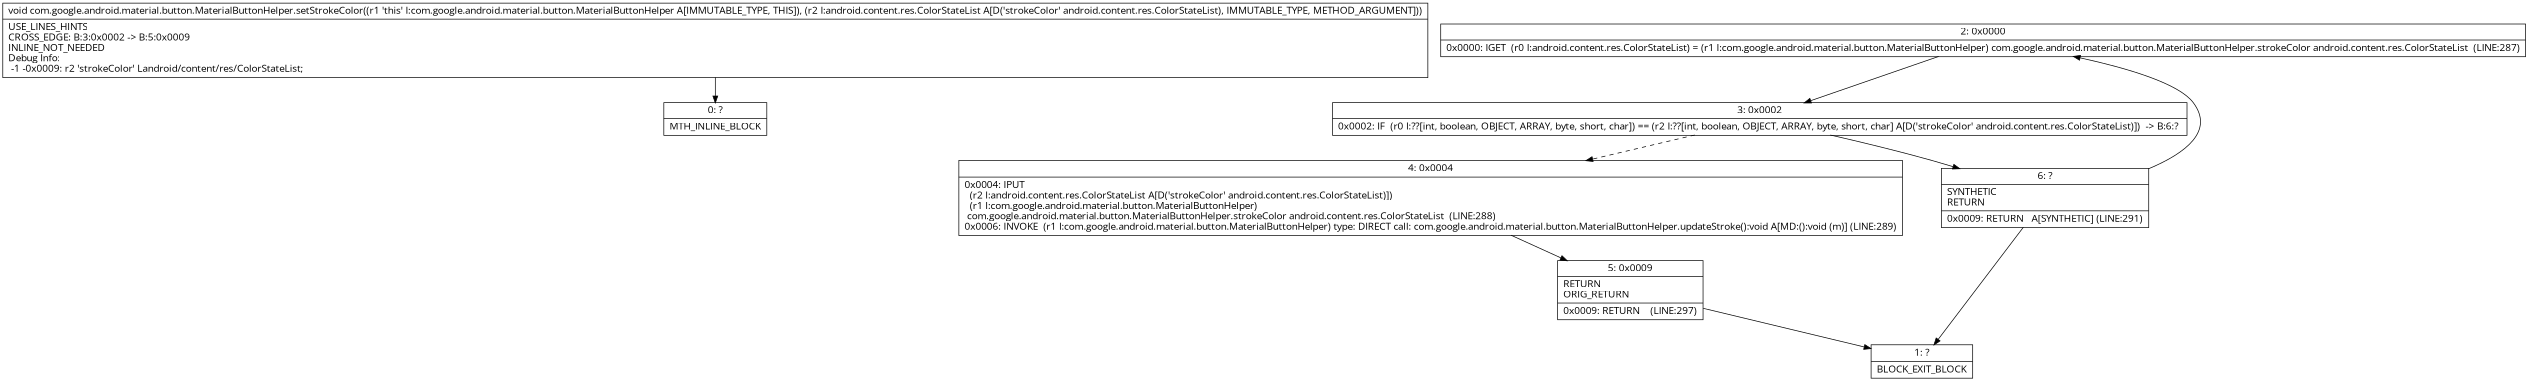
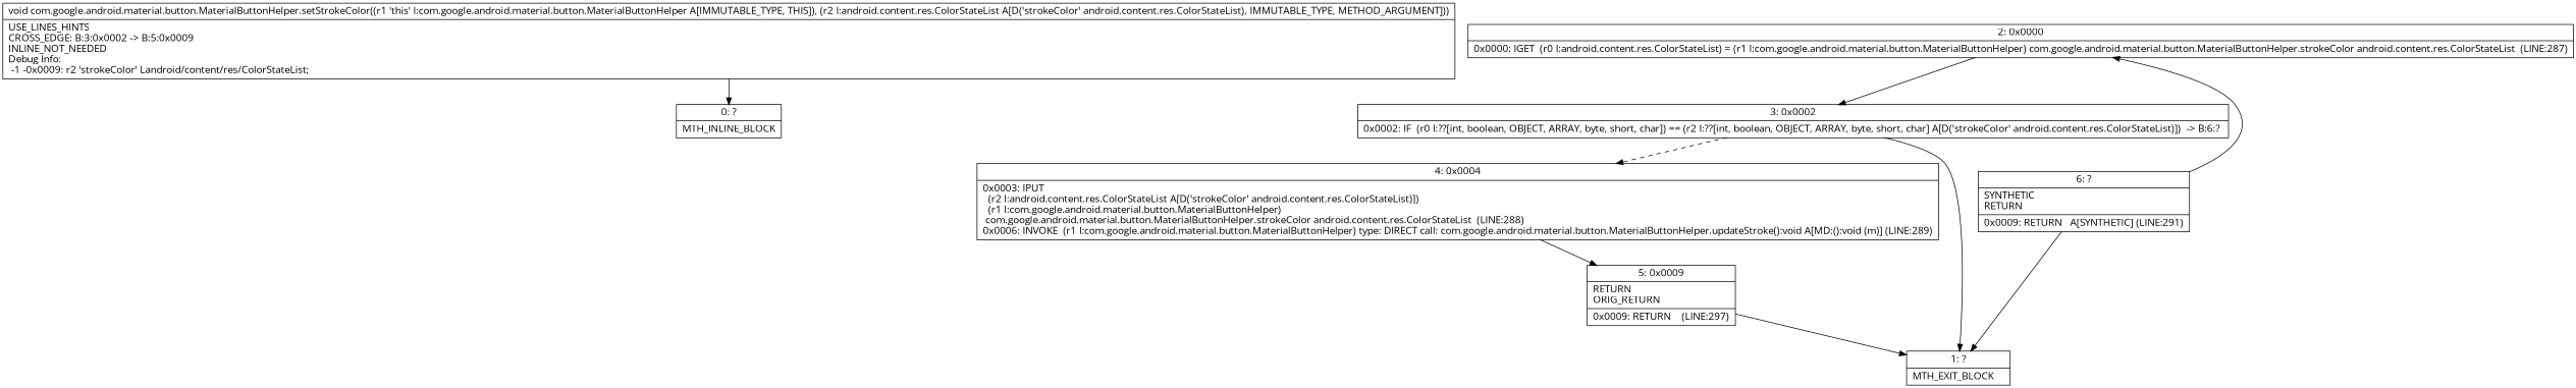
  digraph {
    fontname="Open Sans"
    node [fontname="Open Sans" shape=record]
    edge [fontname="Open Sans"]
    n1 [label="{0\:\ ?|MTH_INLINE_BLOCK\l}"]
    n2 [label="{2\:\ 0x0000|0x0000: IGET  (r0 I:android.content.res.ColorStateList) = (r1 I:com.google.android.material.button.MaterialButtonHelper) com.google.android.material.button.MaterialButtonHelper.strokeColor android.content.res.ColorStateList  (LINE:287)\l}"]
    n3 [label="{3\:\ 0x0002|0x0002: IF  (r0 I:??[int, boolean, OBJECT, ARRAY, byte, short, char]) == (r2 I:??[int, boolean, OBJECT, ARRAY, byte, short, char] A[D('strokeColor' android.content.res.ColorStateList)])  \-\> B:6:? \l}"]
-   n4 [label="{4\:\ 0x0004|0x0004: IPUT  \l  (r2 I:android.content.res.ColorStateList A[D('strokeColor' android.content.res.ColorStateList)])\l  (r1 I:com.google.android.material.button.MaterialButtonHelper)\l com.google.android.material.button.MaterialButtonHelper.strokeColor android.content.res.ColorStateList  (LINE:288)\l0x0006: INVOKE  (r1 I:com.google.android.material.button.MaterialButtonHelper) type: DIRECT call: com.google.android.material.button.MaterialButtonHelper.updateStroke():void A[MD:():void (m)] (LINE:289)\l}"]
+   n4 [label="{4\:\ 0x0004|0x0003: IPUT  \l  (r2 I:android.content.res.ColorStateList A[D('strokeColor' android.content.res.ColorStateList)])\l  (r1 I:com.google.android.material.button.MaterialButtonHelper)\l com.google.android.material.button.MaterialButtonHelper.strokeColor android.content.res.ColorStateList  (LINE:288)\l0x0006: INVOKE  (r1 I:com.google.android.material.button.MaterialButtonHelper) type: DIRECT call: com.google.android.material.button.MaterialButtonHelper.updateStroke():void A[MD:():void (m)] (LINE:289)\l}"]
    n5 [label="{6\:\ ?|SYNTHETIC\lRETURN\l|0x0009: RETURN   A[SYNTHETIC] (LINE:291)\l}"]
    n6 [label="{5\:\ 0x0009|RETURN\lORIG_RETURN\l|0x0009: RETURN    (LINE:297)\l}"]
-   n7 [label="{1\:\ ?|BLOCK_EXIT_BLOCK\l}"]
+   n7 [label="{1\:\ ?|MTH_EXIT_BLOCK\l}"]
    n8 [label="{void com.google.android.material.button.MaterialButtonHelper.setStrokeColor((r1 'this' I:com.google.android.material.button.MaterialButtonHelper A[IMMUTABLE_TYPE, THIS]), (r2 I:android.content.res.ColorStateList A[D('strokeColor' android.content.res.ColorStateList), IMMUTABLE_TYPE, METHOD_ARGUMENT]))  | USE_LINES_HINTS\lCROSS_EDGE: B:3:0x0002 \-\> B:5:0x0009\lINLINE_NOT_NEEDED\lDebug Info:\l  \-1 \-0x0009: r2 'strokeColor' Landroid\/content\/res\/ColorStateList;\l}"]
    n2 -> n3
    n3 -> n4 [style=dashed]
-   n3 -> n5
+   n3 -> n7
    n4 -> n6
    n5 -> n2
    n5 -> n7
    n6 -> n7
    n8 -> n1
  }
